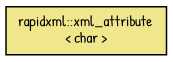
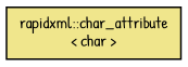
  digraph {
    rankdir=LR
    fontname="Patrick Hand"
-   n1 [color=black fillcolor=khaki fontname="Patrick Hand" fontsize=10 height=0.2 label="rapidxml::xml_attribute\l\< char \>" shape=record style=filled width=0.4]
+   n1 [color=black fillcolor=khaki fontname="Patrick Hand" fontsize=10 height=0.2 label="rapidxml::char_attribute\l\< char \>" shape=record style=filled width=0.4]
  }
